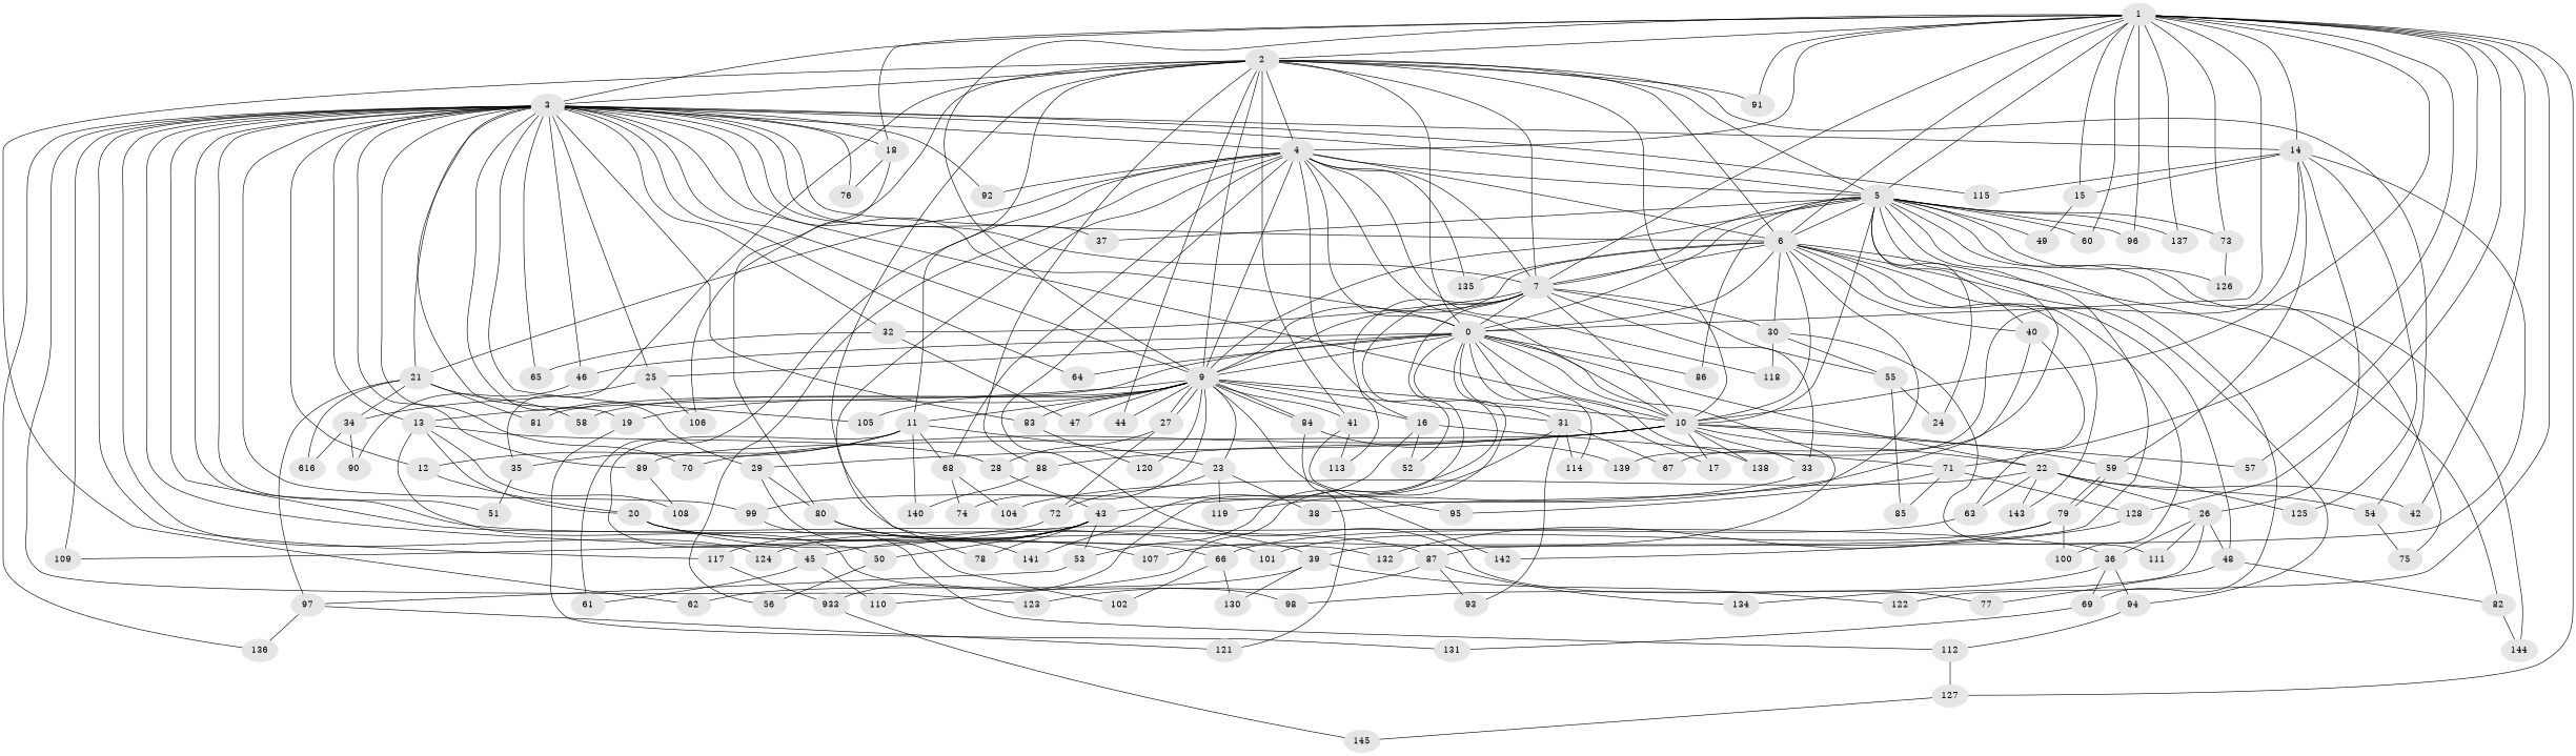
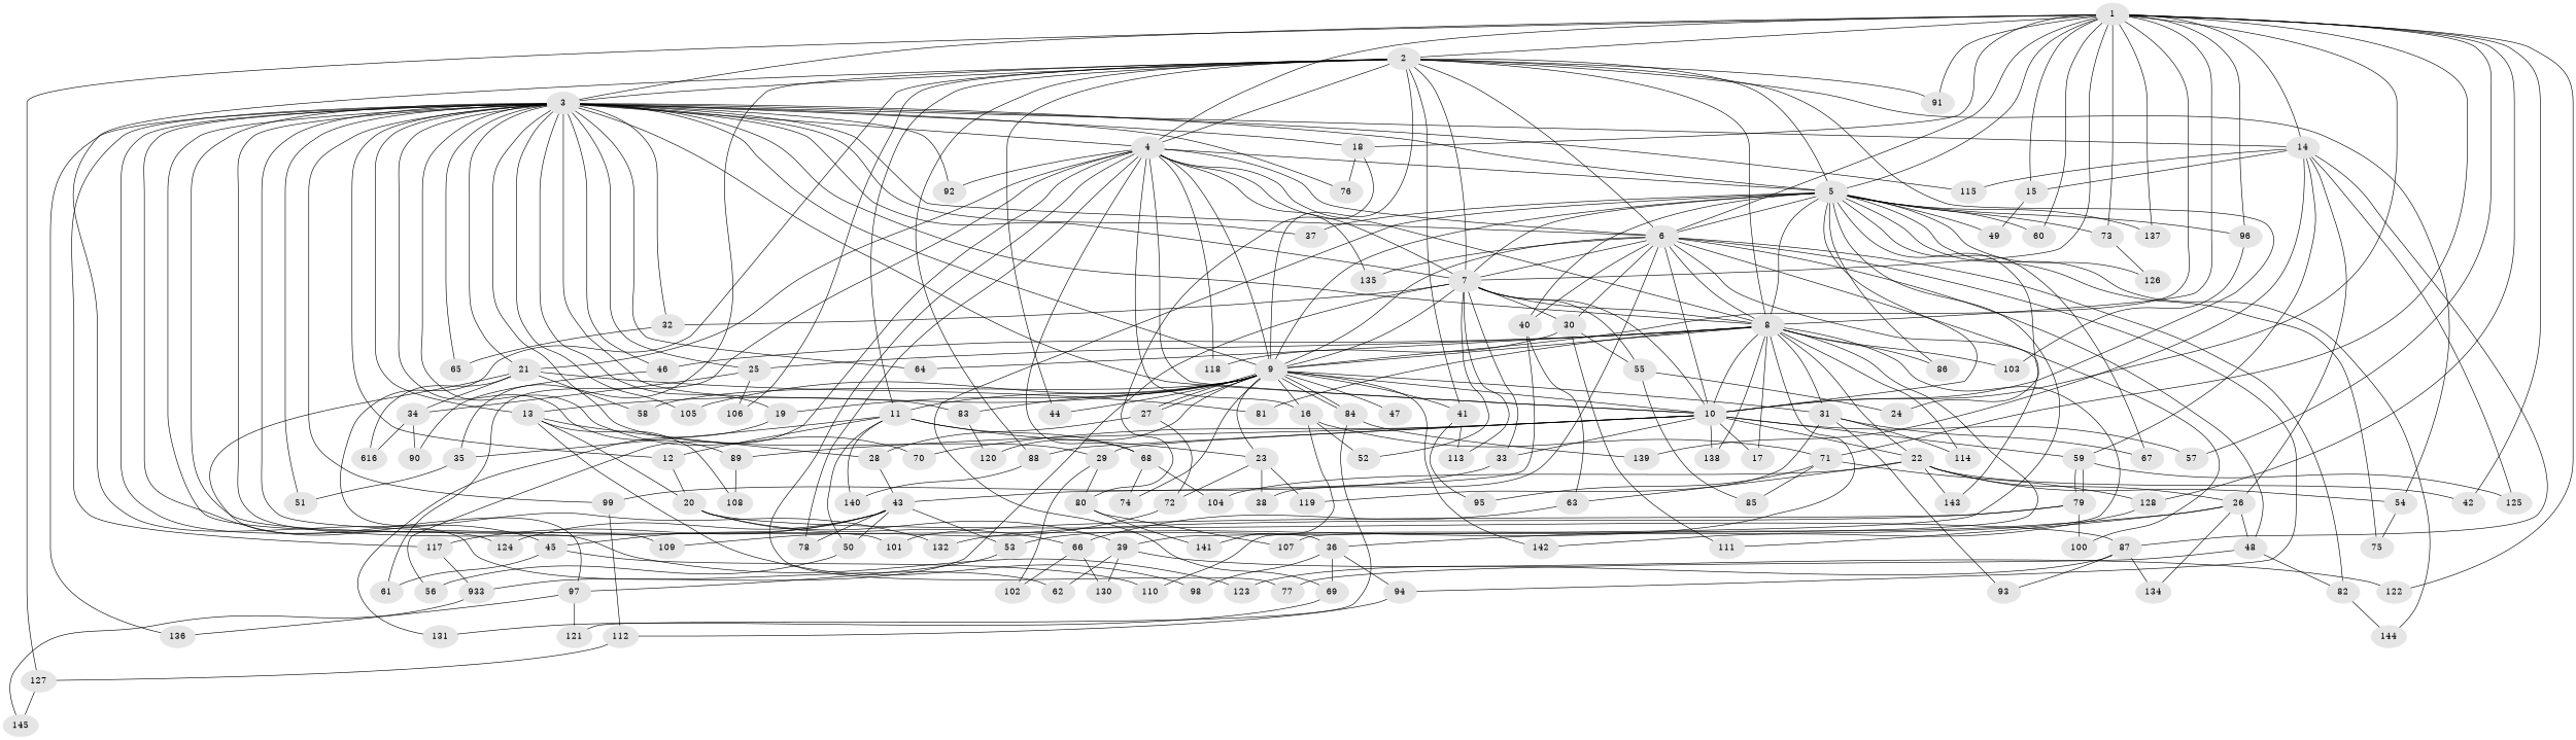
  graph {
    node [color=gray90 style=filled]
    1
    2
    3
    4
    5
    6
    7
-   8 [label=0]
+   8
    9
    10
    14
    15
    18
    42
    57
    60
    71
    73
    91
    96
    122
    127
    128
    137
    11
    35
    41
    44
    54
    62
    88
    106
    132
    12
    13
    19
    21
    25
    29
    32
    36
    37
    45
    46
    51
    64
    65
    70
    76
    83
    89
    92
    99
    101
    105
    109
    115
    117
    123
    124
    136
    16
    56
    61
    68
    77
    78
    118
    135
    24
    39
    40
    49
    67
    69
    75
    86
    126
    144
    30
    38
    48
    82
    94
    100
    143
    33
    52
    55
    113
    n91 [label=933]
    17
    22
    31
    53
    81
+   103
    107
    110
    114
    138
    23
    27
    47
    58
    74
    84
    120
    142
    59
    26
    87
    125
    139
    80
    95
    85
    145
    50
    140
    20
    28
    98
    108
    131
    34
    97
    n128 [label=616]
    102
    90
    112
    141
    104
    130
    63
    43
    111
    119
    93
    72
    121
    79
    66
    134
    1 -- 2
    1 -- 3
    1 -- 4
    1 -- 5
    1 -- 6
    1 -- 7
    1 -- 8
    1 -- 9
    1 -- 10
    1 -- 14
    1 -- 15
    1 -- 18
    1 -- 42
    1 -- 57
    1 -- 60
    1 -- 71
    1 -- 73
    1 -- 91
    1 -- 96
    1 -- 122
    1 -- 127
    1 -- 128
    1 -- 137
    2 -- 3
    2 -- 4
    2 -- 5
    2 -- 6
    2 -- 7
    2 -- 8
    2 -- 9
    2 -- 10
    2 -- 91
    2 -- 11
    2 -- 35
    2 -- 41
    2 -- 44
    2 -- 54
    2 -- 62
    2 -- 88
    2 -- 106
    2 -- 132
    3 -- 4
    3 -- 5
    3 -- 6
    3 -- 7
    3 -- 8
    3 -- 9
    3 -- 10
    3 -- 14
    3 -- 18
    3 -- 12
    3 -- 13
    3 -- 19
    3 -- 21
    3 -- 25
    3 -- 29
    3 -- 32
    3 -- 36
    3 -- 37
    3 -- 45
    3 -- 46
    3 -- 51
    3 -- 64
    3 -- 65
    3 -- 70
    3 -- 76
    3 -- 83
    3 -- 89
    3 -- 92
    3 -- 99
    3 -- 101
    3 -- 105
    3 -- 109
    3 -- 115
    3 -- 117
    3 -- 123
    3 -- 124
    3 -- 136
    4 -- 5
    4 -- 6
    4 -- 7
    4 -- 8
    4 -- 9
    4 -- 10
    4 -- 21
    4 -- 92
    4 -- 16
    4 -- 56
    4 -- 61
    4 -- 68
    4 -- 77
    4 -- 78
    4 -- 118
    4 -- 135
    5 -- 6
    5 -- 7
    5 -- 8
    5 -- 9
    5 -- 10
    5 -- 60
    5 -- 73
    5 -- 96
    5 -- 137
    5 -- 37
    5 -- 24
    5 -- 39
    5 -- 40
    5 -- 49
    5 -- 67
    5 -- 69
    5 -- 75
    5 -- 86
    5 -- 126
    5 -- 144
    6 -- 7
    6 -- 8
    6 -- 9
    6 -- 10
    6 -- 135
    6 -- 40
    6 -- 30
    6 -- 38
    6 -- 48
    6 -- 82
    6 -- 94
    6 -- 100
    6 -- 143
    7 -- 8
    7 -- 9
    7 -- 10
    7 -- 32
    7 -- 30
    7 -- 33
    7 -- 52
    7 -- 55
    7 -- 113
    7 -- n91
    8 -- 9
    8 -- 10
    8 -- 25
    8 -- 46
    8 -- 64
    8 -- 86
    8 -- 17
    8 -- 22
    8 -- 31
    8 -- 53
    8 -- 81
+   8 -- 103
    8 -- 107
    8 -- 110
    8 -- 114
    8 -- 138
    9 -- 10
    9 -- 11
    9 -- 41
    9 -- 44
    9 -- 13
    9 -- 19
    9 -- 83
    9 -- 105
    9 -- 16
    9 -- 31
    9 -- 23
    9 -- 27
    9 -- 27
    9 -- 47
    9 -- 58
    9 -- 74
    9 -- 84
    9 -- 84
    9 -- 120
    9 -- 142
    10 -- 57
    10 -- 88
    10 -- 29
    10 -- 70
    10 -- 89
    10 -- 33
    10 -- 17
    10 -- 22
    10 -- 138
    10 -- 59
    14 -- 15
    14 -- 115
    14 -- 59
    14 -- 26
    14 -- 87
    14 -- 125
    14 -- 139
    15 -- 49
    18 -- 76
    18 -- 80
    71 -- 128
    71 -- 95
    71 -- 85
    73 -- 126
+   96 -- 103
    127 -- 145
    128 -- 142
    11 -- 35
    11 -- 12
    11 -- 68
    11 -- 23
    11 -- 50
    11 -- 140
    35 -- 51
    41 -- 113
    41 -- 95
    54 -- 75
    88 -- 140
    12 -- 20
    13 -- 20
    13 -- 28
    13 -- 98
    13 -- 108
    19 -- 131
    21 -- 81
    21 -- 58
    21 -- 34
    21 -- 97
    21 -- n128
    25 -- 106
    25 -- 34
    29 -- 80
    29 -- 102
    32 -- 65
-   32 -- 47
    36 -- 69
    36 -- 94
    36 -- 98
    45 -- 61
    45 -- 110
    46 -- 90
    83 -- 120
    89 -- 108
    99 -- 112
    117 -- n91
    16 -- 71
    16 -- 52
    16 -- 141
    68 -- 74
    68 -- 104
    39 -- 122
    39 -- 62
    39 -- 130
    40 -- 63
    40 -- 43
    69 -- 131
    30 -- 118
    30 -- 55
    30 -- 111
    48 -- 77
    48 -- 82
    82 -- 144
    94 -- 112
    33 -- 99
    55 -- 24
    55 -- 85
    n91 -- 145
    22 -- 42
    22 -- 54
    22 -- 143
    22 -- 26
    22 -- 104
    22 -- 63
    31 -- 67
    31 -- 114
    31 -- 119
    31 -- 93
    53 -- 97
    23 -- 38
    23 -- 119
    23 -- 72
    27 -- 28
    27 -- 72
    84 -- 139
    84 -- 121
    59 -- 125
    59 -- 79
    59 -- 79
    26 -- 36
    26 -- 48
    26 -- 111
    26 -- 134
    87 -- 123
    87 -- 93
    87 -- 134
    80 -- 107
    80 -- 141
    50 -- 56
    20 -- 39
    20 -- 87
    20 -- 66
    28 -- 43
    34 -- n128
    34 -- 90
    97 -- 136
    97 -- 121
    112 -- 127
    63 -- 66
    43 -- 45
    43 -- 117
    43 -- 124
    43 -- 78
    43 -- 53
    43 -- 50
    72 -- 109
    79 -- 132
    79 -- 101
    79 -- 100
    66 -- 102
    66 -- 130
  }
